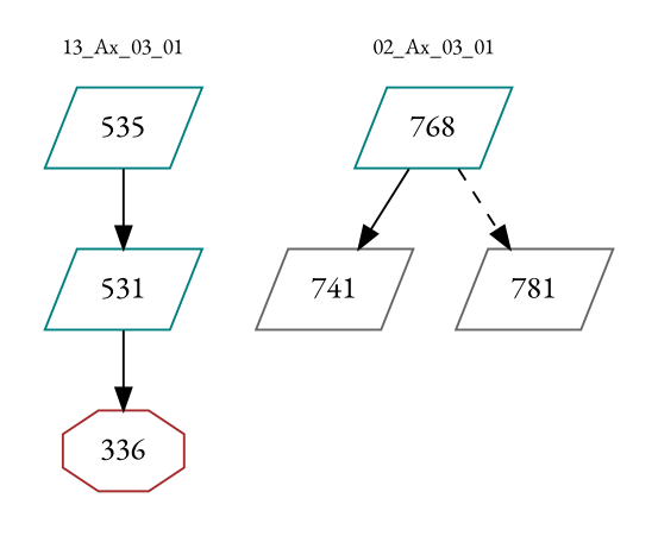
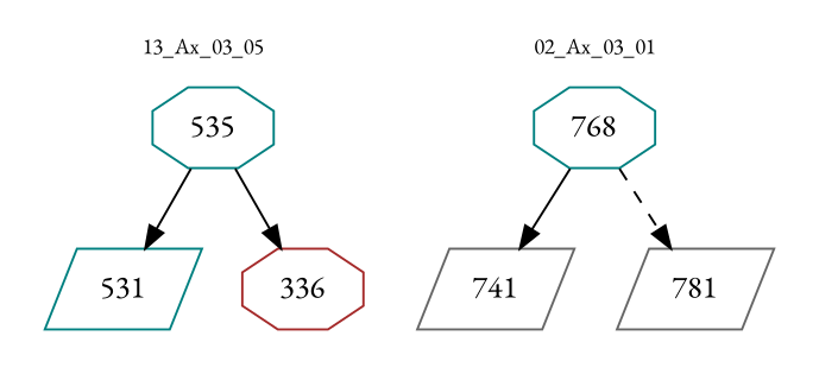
  digraph {
    fontname="EB Garamond"
    node [color=teal fontname="EB Garamond" shape=parallelogram]
    edge [color=black fontname="EB Garamond" style=solid]
-   n1 [label=535]
+   n1 [label=535 shape=octagon]
    n2 [label=531]
    n3 [color=brown label=336 shape=octagon]
-   n4 [label=768]
+   n4 [label=768 shape=octagon]
    n5 [color=gray40 label=741]
    n6 [color=gray40 label=781]
    subgraph cluster_1 {
      color=white
      fontsize=10
-     label="13_Ax_03_01"
+     label="13_Ax_03_05"
      n1
      n2
      n3
    }
    subgraph cluster_2 {
      color=white
      fontsize=10
      label="02_Ax_03_01"
      n4
      n5
      n6
    }
    n1 -> n2
-   n2 -> n3
+   n1 -> n3
    n4 -> n5
    n4 -> n6 [style=dashed]
  }
